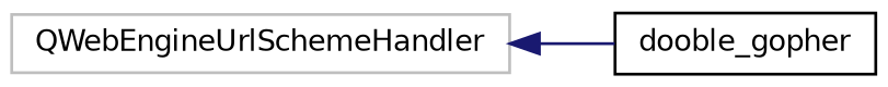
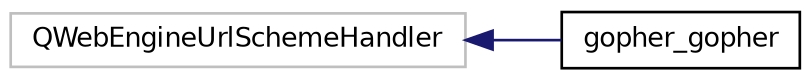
  digraph {
    rankdir=LR
    node [fillcolor=white fontname=Helvetica fontsize=10 shape=record style=filled]
    n1 [color=grey75 height=0.2 label=QWebEngineUrlSchemeHandler width=0.4]
-   n2 [color=black height=0.2 label=dooble_gopher width=0.4]
+   n2 [color=black height=0.2 label=gopher_gopher width=0.4]
    n1 -> n2 [color=midnightblue dir=back fontname=Helvetica fontsize=10 labelfontname=Helvetica labelfontsize=10 style=solid]
  }
